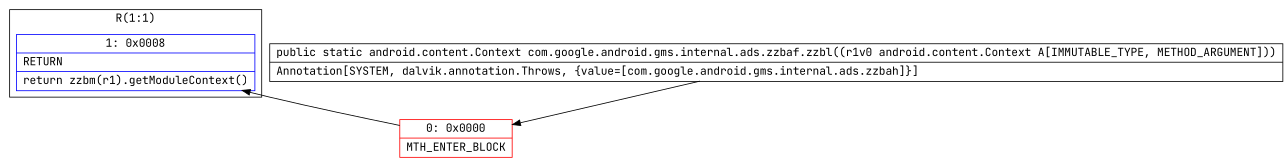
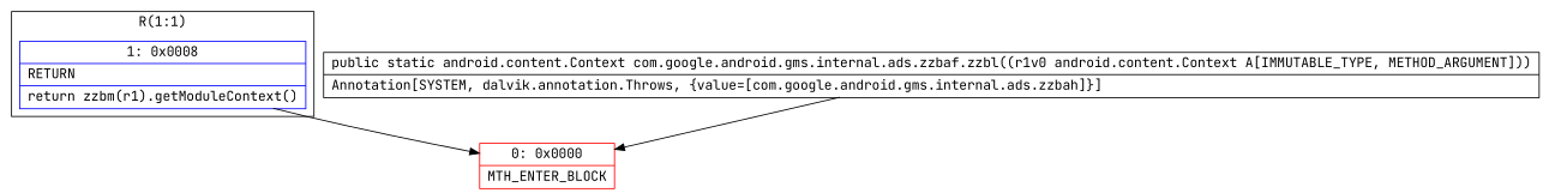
  digraph {
    fontname="JetBrains Mono"
    node [shape=record fontname="JetBrains Mono"]
    edge [fontname="JetBrains Mono"]
    n1 [color=blue label="{1\:\ 0x0008|RETURN\l|return zzbm(r1).getModuleContext()\l}"]
    n2 [color=red label="{0\:\ 0x0000|MTH_ENTER_BLOCK\l}"]
    n3 [label="{public static android.content.Context com.google.android.gms.internal.ads.zzbaf.zzbl((r1v0 android.content.Context A[IMMUTABLE_TYPE, METHOD_ARGUMENT]))  | Annotation[SYSTEM, dalvik.annotation.Throws, \{value=[com.google.android.gms.internal.ads.zzbah]\}]\l}"]
    subgraph cluster_1 {
      label="R(1:1)"
      n1
    }
-   n2 -> n1
+   n1 -> n2
    n3 -> n2
  }
